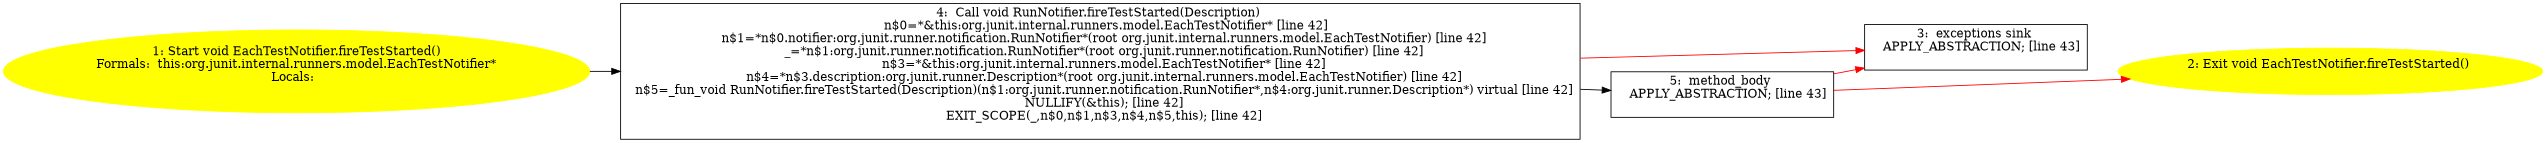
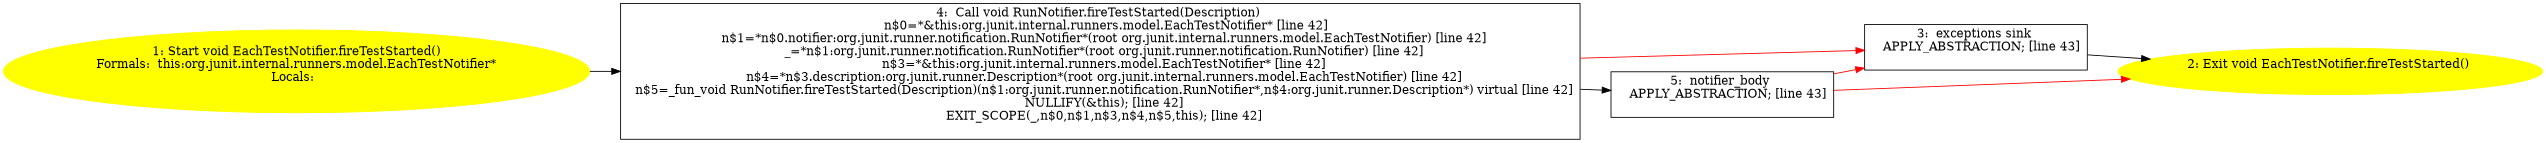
  digraph {
    rankdir=LR
    node [shape=box]
    n1 [color=yellow label="1: Start void EachTestNotifier.fireTestStarted()\nFormals:  this:org.junit.internal.runners.model.EachTestNotifier*\nLocals:  \n  " style=filled shape=""]
    n2 [label="4:  Call void RunNotifier.fireTestStarted(Description) \n   n$0=*&this:org.junit.internal.runners.model.EachTestNotifier* [line 42]\n  n$1=*n$0.notifier:org.junit.runner.notification.RunNotifier*(root org.junit.internal.runners.model.EachTestNotifier) [line 42]\n  _=*n$1:org.junit.runner.notification.RunNotifier*(root org.junit.runner.notification.RunNotifier) [line 42]\n  n$3=*&this:org.junit.internal.runners.model.EachTestNotifier* [line 42]\n  n$4=*n$3.description:org.junit.runner.Description*(root org.junit.internal.runners.model.EachTestNotifier) [line 42]\n  n$5=_fun_void RunNotifier.fireTestStarted(Description)(n$1:org.junit.runner.notification.RunNotifier*,n$4:org.junit.runner.Description*) virtual [line 42]\n  NULLIFY(&this); [line 42]\n  EXIT_SCOPE(_,n$0,n$1,n$3,n$4,n$5,this); [line 42]\n "]
    n3 [label="3:  exceptions sink \n   APPLY_ABSTRACTION; [line 43]\n "]
-   n4 [label="5:  method_body \n   APPLY_ABSTRACTION; [line 43]\n "]
+   n4 [label="5:  notifier_body \n   APPLY_ABSTRACTION; [line 43]\n "]
    n5 [color=yellow label="2: Exit void EachTestNotifier.fireTestStarted() \n  " style=filled shape=""]
    n1 -> n2
    n2 -> n3 [color=red]
    n2 -> n4
+   n3 -> n5
    n4 -> n3 [color=red]
    n4 -> n5 [color=red]
  }
